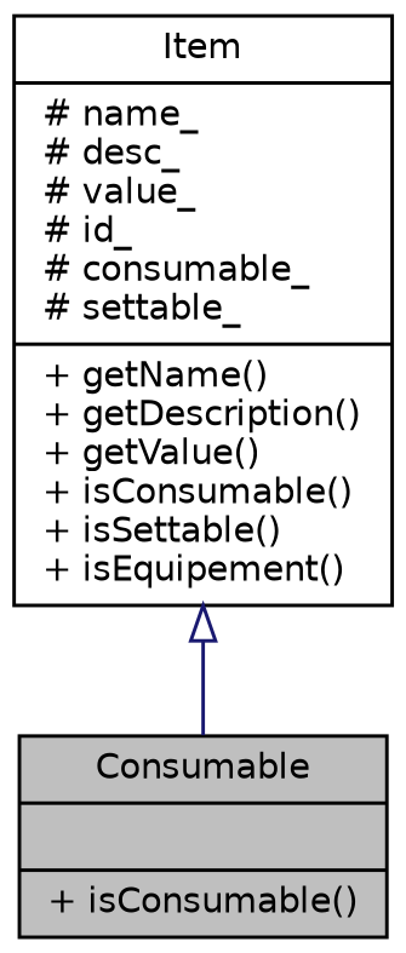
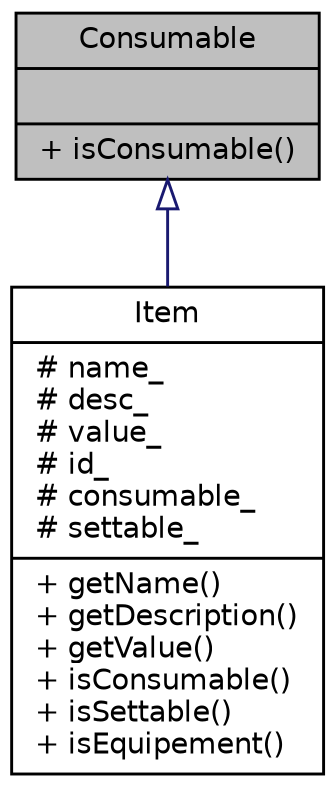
  digraph {
    node [color=black fontname=Helvetica fontsize=10 shape=record style=filled]
    n1 [fillcolor=grey75 fontcolor=black height=0.2 label="{Consumable\n||+ isConsumable()\l}" width=0.4]
    n2 [fillcolor=white height=0.2 label="{Item\n|# name_\l# desc_\l# value_\l# id_\l# consumable_\l# settable_\l|+ getName()\l+ getDescription()\l+ getValue()\l+ isConsumable()\l+ isSettable()\l+ isEquipement()\l}" width=0.4]
-   n2 -> n1 [arrowtail=onormal color=midnightblue dir=back fontname=Helvetica fontsize=10 labelfontname=Helvetica labelfontsize=10 style=solid]
+   n1 -> n2 [arrowtail=onormal color=midnightblue dir=back fontname=Helvetica fontsize=10 labelfontname=Helvetica labelfontsize=10 style=solid]
  }
